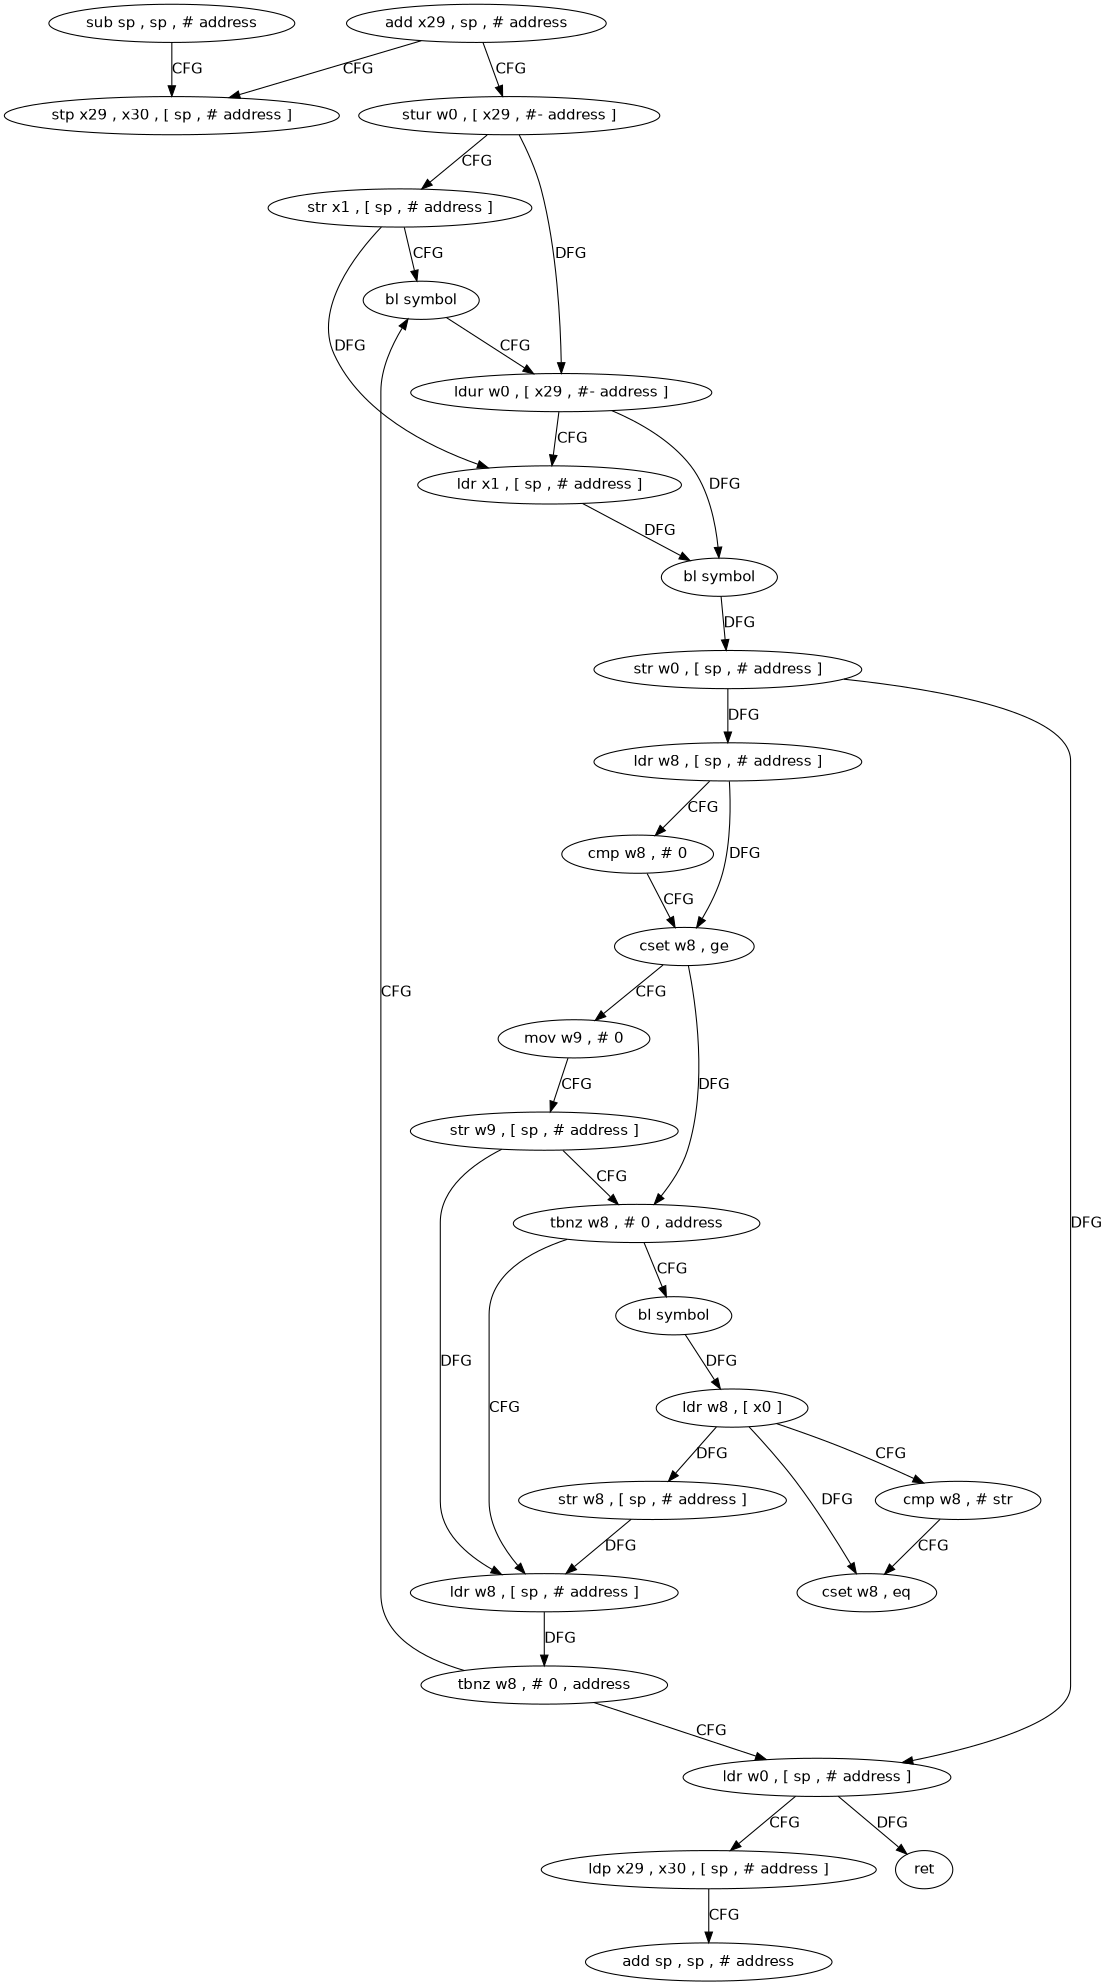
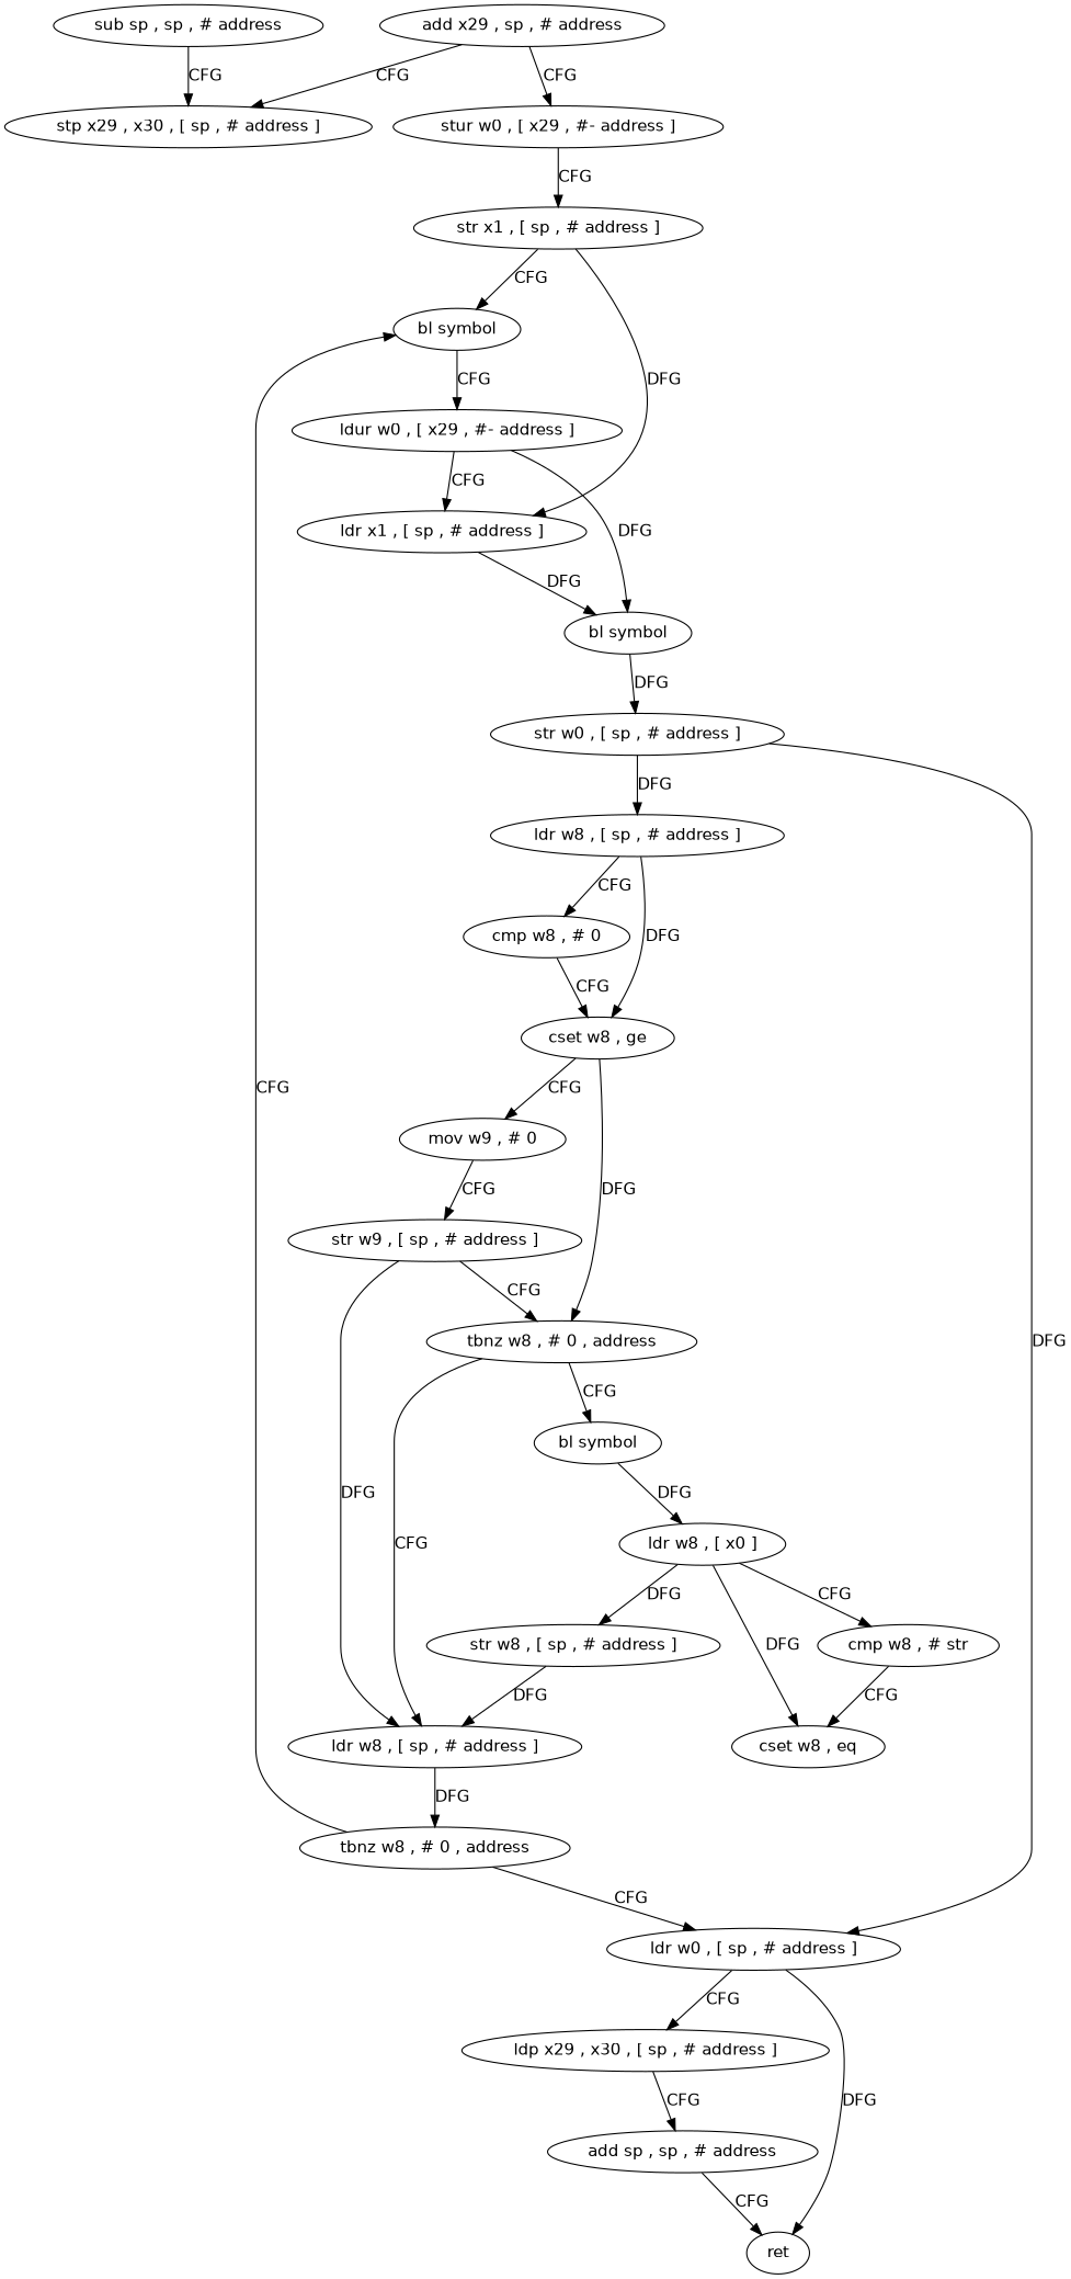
  digraph {
    fontname="DejaVu Sans"
    node [fontname="DejaVu Sans"]
    edge [fontname="DejaVu Sans"]
    n1 [label="sub sp , sp , # address"]
    n2 [label="stp x29 , x30 , [ sp , # address ]"]
    n3 [label="add x29 , sp , # address"]
    n4 [label="stur w0 , [ x29 , #- address ]"]
    n5 [label="str x1 , [ sp , # address ]"]
    n6 [label="ldur w0 , [ x29 , #- address ]"]
    n7 [label="bl symbol"]
    n8 [label="ldr x1 , [ sp , # address ]"]
    n9 [label="bl symbol"]
    n10 [label="ldr w8 , [ sp , # address ]"]
    n11 [label="tbnz w8 , # 0 , address"]
    n12 [label="ldr w0 , [ sp , # address ]"]
    n13 [label="ldp x29 , x30 , [ sp , # address ]"]
    n14 [label=ret]
    n15 [label="add sp , sp , # address"]
    n16 [label="bl symbol"]
    n17 [label="ldr w8 , [ x0 ]"]
    n18 [label="cmp w8 , # str"]
    n19 [label="cset w8 , eq"]
    n20 [label="str w8 , [ sp , # address ]"]
    n21 [label="str w0 , [ sp , # address ]"]
    n22 [label="ldr w8 , [ sp , # address ]"]
    n23 [label="cmp w8 , # 0"]
    n24 [label="cset w8 , ge"]
    n25 [label="mov w9 , # 0"]
    n26 [label="tbnz w8 , # 0 , address"]
    n27 [label="str w9 , [ sp , # address ]"]
    n1 -> n2 [label=CFG]
    n3 -> n2 [label=CFG]
    n3 -> n4 [label=CFG]
    n4 -> n5 [label=CFG]
-   n4 -> n6 [label=DFG]
    n5 -> n7 [label=CFG]
    n5 -> n8 [label=DFG]
    n6 -> n8 [label=CFG]
    n6 -> n9 [label=DFG]
    n7 -> n6 [label=CFG]
    n8 -> n9 [label=DFG]
    n9 -> n21 [label=DFG]
    n10 -> n11 [label=DFG]
    n11 -> n7 [label=CFG]
    n11 -> n12 [label=CFG]
    n12 -> n13 [label=CFG]
    n12 -> n14 [label=DFG]
    n13 -> n15 [label=CFG]
+   n15 -> n14 [label=CFG]
    n16 -> n17 [label=DFG]
    n17 -> n18 [label=CFG]
    n17 -> n19 [label=DFG]
    n17 -> n20 [label=DFG]
    n18 -> n19 [label=CFG]
    n20 -> n10 [label=DFG]
    n21 -> n12 [label=DFG]
    n21 -> n22 [label=DFG]
    n22 -> n23 [label=CFG]
    n22 -> n24 [label=DFG]
    n23 -> n24 [label=CFG]
    n24 -> n25 [label=CFG]
    n24 -> n26 [label=DFG]
    n25 -> n27 [label=CFG]
    n26 -> n10 [label=CFG]
    n26 -> n16 [label=CFG]
    n27 -> n10 [label=DFG]
    n27 -> n26 [label=CFG]
  }
